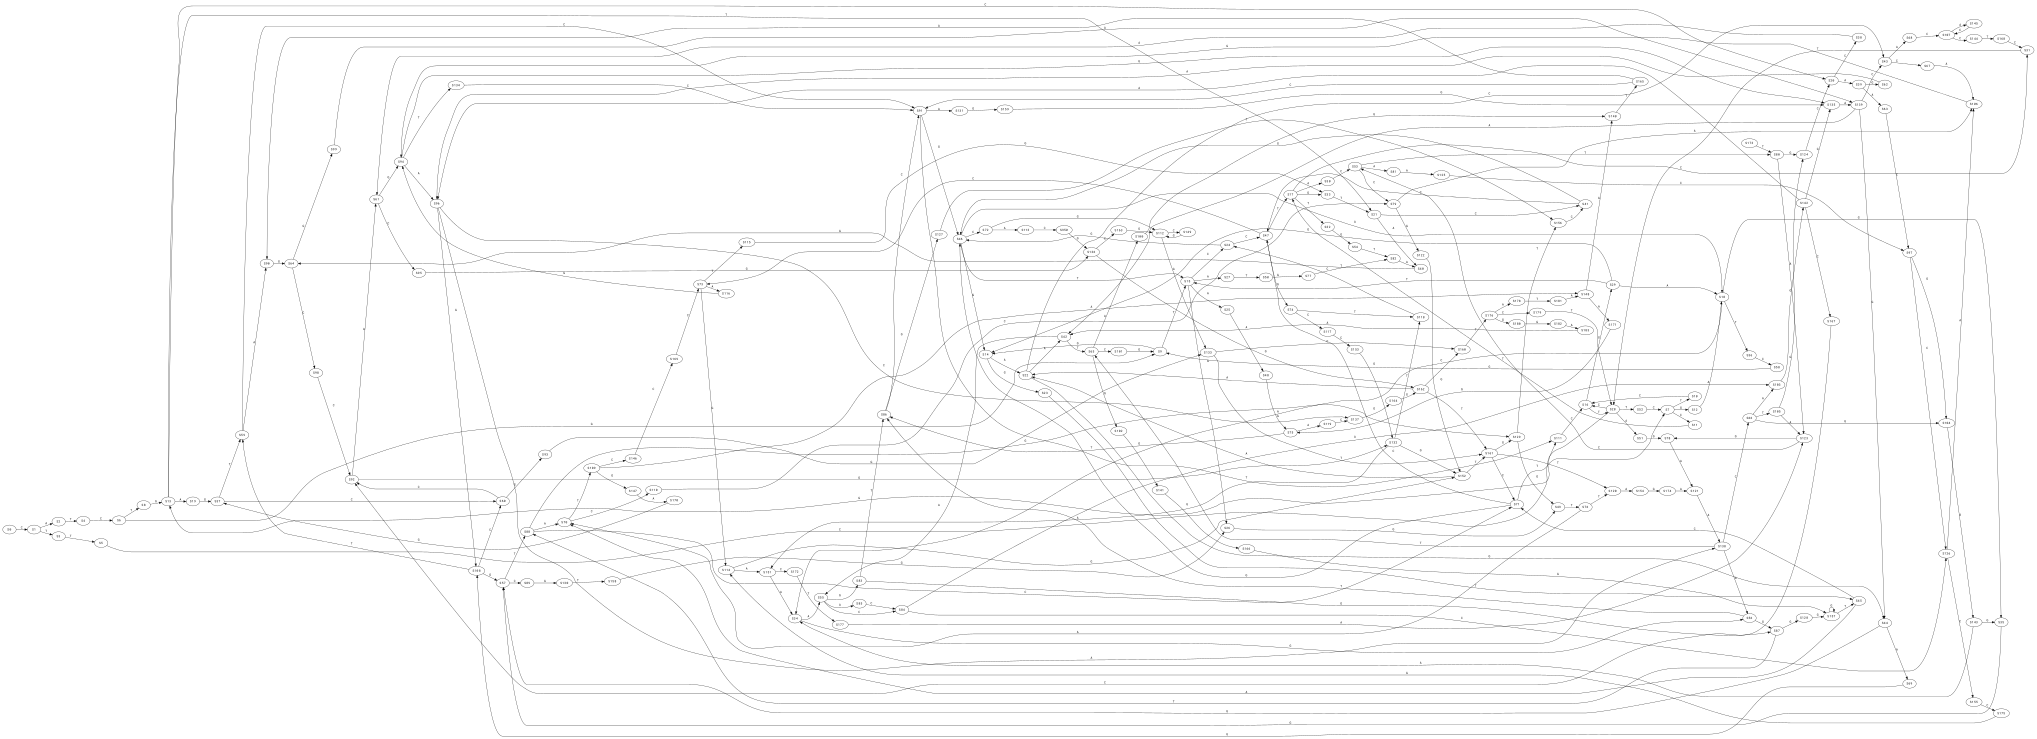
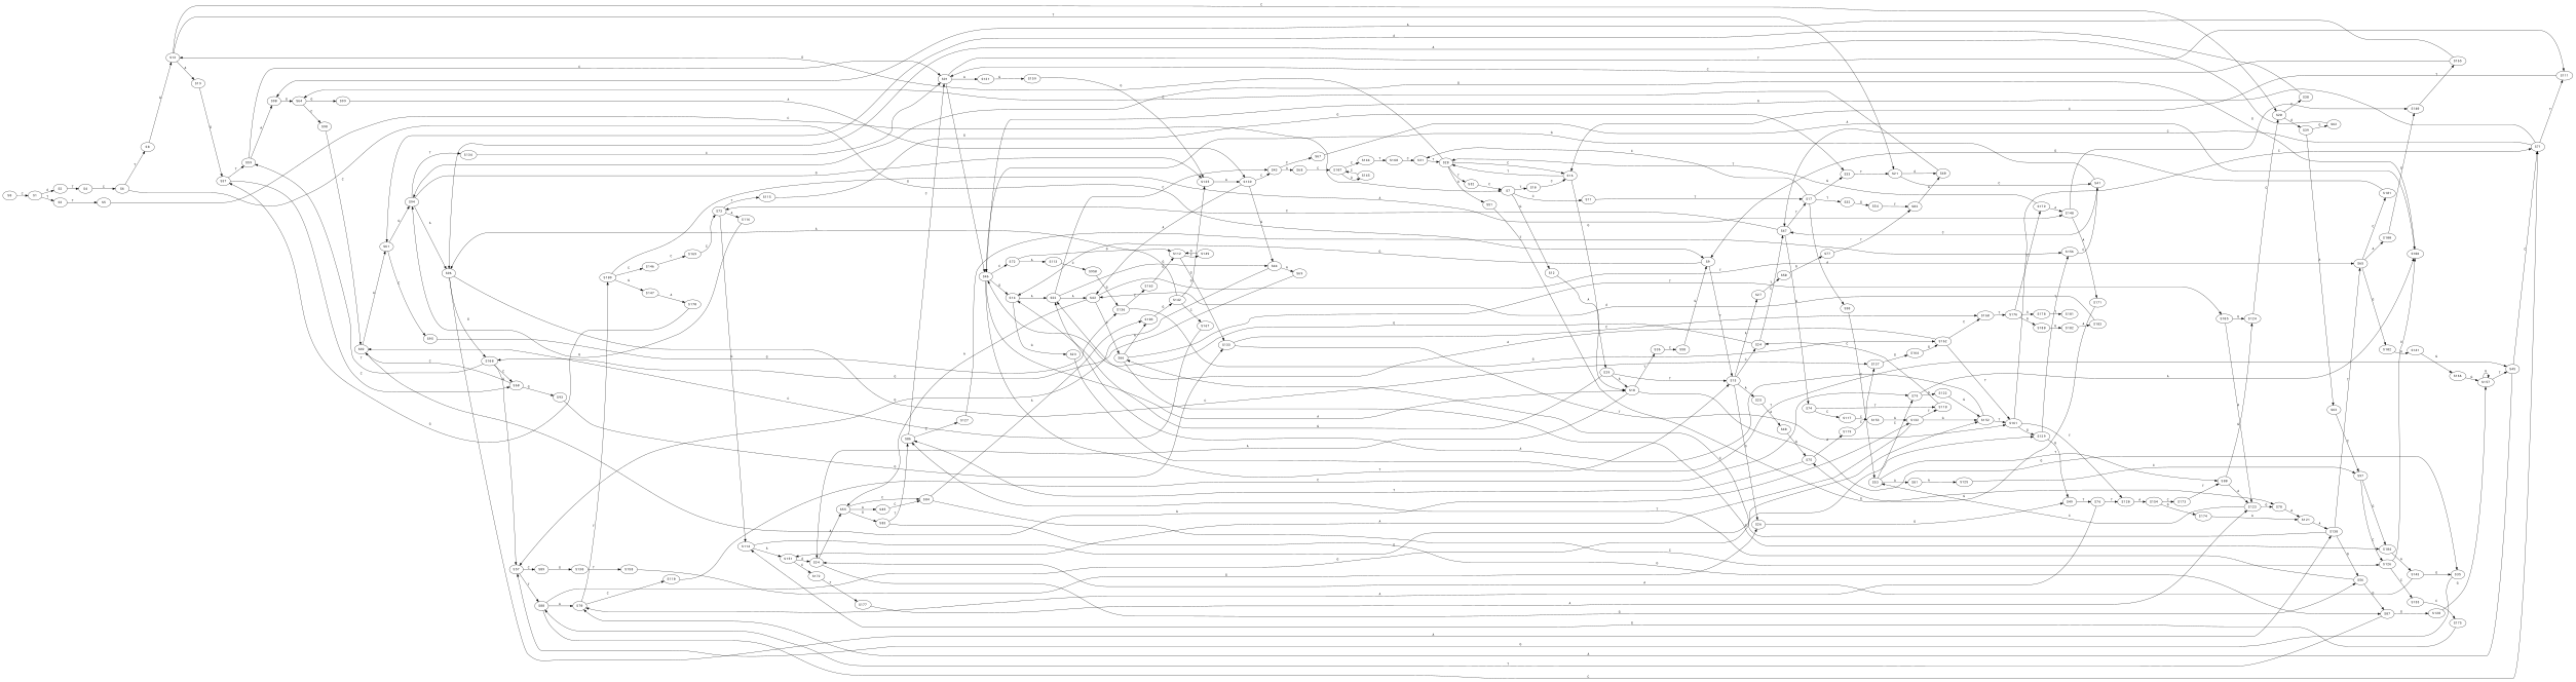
  strict digraph {
    fontname="Roboto Mono"
    rankdir=LR
    node [fontname="Roboto Mono"]
    edge [fontname="Roboto Mono"]
    S0
    S1
    S2
    S3
    S4
    S5
    S6
    S7
    S8
    S9
    S10
    S11
    S12
    S13
    S14
    S15
    S16
    S17
    S18
    S19
    S20
    S21
    S22
    S23
    S24
    S25
    S26
    S27
    S28
    S29
    S30
    S31
    S32
    S33
    S34
    S35
    S36
    S37
    S38
    S39
    S40
    S41
    S42
    S43
    S44
    S45
    S46
    S47
    S48
    S49
    S50
    S51
    S52
    S53
    S54
    S55
    S56
    S57
    S58
    S59
    S60
    S61
    S62
    S63
    S64
    S65
    S66
    S67
    S68
    S69
    S70
    S71
    S72
    S73
    S74
    S75
    S76
    S77
    S78
    S79
    S80
    S81
    S82
    S83
    S84
    S85
    S86
    S87
    S88
    S89
    S90
    S91
    S92
    S93
    S94
    S95
    S96
    S97
    S98
    S99
    S100
    S101
    S102
    S103
    S104
    S105
    S106
    S107
    S108
    S109
    S110
    S111
    S112
    S113
    S114
    S115
    S116
    S117
    S118
    S119
    S120
    S121
    S122
    S123
    S124
    S125
    S126
    S127
    S128
    S129
    S130
    S131
    S132
    S133
    S134
    S135
    S136
    S137
    S138
    S139
    S140
    S141
    S142
    S143
    S144
    S145
    S146
    S147
    S148
    S149
    n151 [label=S950]
    S151
    S152
    S153
    S154
    S155
    S156
    S157
    S158
    S159
    S160
    S161
    S162
    S163
    S164
    S165
    S166
    S167
    S168
    S169
    S170
    S171
    S172
    S173
    S174
    S175
    S176
    S177
    S178
    S179
    S180
    S181
    S182
    S183
    S0 -> S1 [label=C]
    S1 -> S2 [label=A]
    S1 -> S3 [label=T]
    S2 -> S4 [label=T]
    S3 -> S5 [label=T]
    S4 -> S6 [label=C]
    S5 -> S7 [label=C]
    S6 -> S8 [label=T]
    S6 -> S9 [label=G]
    S7 -> S10 [label=T]
    S7 -> S11 [label=C]
    S7 -> S12 [label=G]
    S8 -> S13 [label=G]
    S9 -> S14 [label=G]
    S9 -> S15 [label=T]
    S10 -> S16 [label=C]
    S11 -> S17 [label=T]
    S12 -> S18 [label=A]
    S13 -> S19 [label=A]
    S13 -> S20 [label=C]
    S13 -> S21 [label=T]
    S14 -> S22 [label=A]
    S14 -> S23 [label=G]
    S15 -> S24 [label=C]
    S15 -> S25 [label=A]
    S15 -> S26 [label=G]
    S15 -> S27 [label=A]
    S16 -> S28 [label=T]
    S16 -> S29 [label=G]
    S17 -> S30 [label=A]
    S17 -> S31 [label=C]
    S17 -> S32 [label=T]
    S17 -> S33 [label=G]
    S18 -> S34 [label=A]
    S18 -> S35 [label=G]
    S18 -> S36 [label=T]
    S19 -> S37 [label=G]
    S20 -> S38 [label=C]
    S20 -> S39 [label=A]
    S21 -> S40 [label=A]
    S21 -> S41 [label=C]
    S22 -> S42 [label=A]
    S22 -> S43 [label=C]
    S22 -> S44 [label=G]
    S23 -> S45 [label=T]
    S24 -> S46 [label=G]
    S24 -> S47 [label=C]
    S25 -> S48 [label=A]
    S26 -> S49 [label=G]
    S27 -> S50 [label=T]
    S28 -> S13 [label=G]
    S28 -> S16 [label=C]
    S28 -> S51 [label=A]
    S28 -> S52 [label=T]
    S29 -> S14 [label=G]
    S29 -> S15 [label=T]
    S29 -> S18 [label=A]
    S30 -> S53 [label=C]
    S31 -> S28 [label=T]
    S32 -> S54 [label=G]
    S33 -> S21 [label=T]
    S34 -> S55 [label=A]
    S34 -> S56 [label=G]
    S35 -> S57 [label=G]
    S36 -> S58 [label=C]
    S37 -> S59 [label=T]
    S37 -> S60 [label=C]
    S38 -> S61 [label=A]
    S39 -> S62 [label=G]
    S39 -> S63 [label=A]
    S40 -> S64 [label=G]
    S41 -> S46 [label=G]
    S41 -> S47 [label=C]
    S42 -> S55 [label=A]
    S42 -> S65 [label=T]
+   S42 -> S66 [label=C]
    S43 -> S67 [label=C]
    S43 -> S68 [label=A]
    S44 -> S57 [label=G]
    S44 -> S69 [label=A]
    S45 -> S70 [label=A]
    S45 -> S71 [label=C]
    S46 -> S14 [label=G]
    S46 -> S15 [label=T]
    S46 -> S18 [label=A]
    S46 -> S72 [label=C]
    S47 -> S17 [label=T]
    S47 -> S73 [label=C]
    S47 -> S74 [label=G]
    S48 -> S75 [label=G]
    S49 -> S76 [label=T]
    S50 -> S77 [label=G]
    S51 -> S78 [label=G]
    S52 -> S7 [label=C]
    S53 -> S79 [label=C]
    S53 -> S80 [label=T]
    S53 -> S81 [label=A]
    S54 -> S82 [label=T]
    S55 -> S83 [label=G]
    S55 -> S84 [label=C]
    S55 -> S85 [label=A]
    S56 -> S86 [label=T]
    S56 -> S87 [label=G]
    S57 -> S88 [label=T]
    S57 -> S89 [label=C]
    S58 -> S9 [label=G]
    S59 -> S90 [label=A]
    S59 -> S91 [label=C]
    S60 -> S92 [label=C]
    S60 -> S93 [label=G]
    S61 -> S94 [label=G]
    S61 -> S95 [label=C]
    S62 -> S96 [label=A]
    S63 -> S97 [label=C]
    S64 -> S98 [label=C]
    S64 -> S99 [label=G]
    S65 -> S100 [label=A]
    S65 -> S101 [label=C]
    S65 -> S102 [label=G]
    S66 -> S103 [label=A]
    S66 -> S104 [label=G]
    S66 -> S105 [label=T]
    S67 -> S106 [label=A]
    S68 -> S107 [label=C]
    S69 -> S108 [label=G]
    S70 -> S109 [label=T]
    S70 -> S110 [label=C]
    S71 -> S46 [label=G]
    S71 -> S47 [label=C]
    S71 -> S111 [label=T]
    S72 -> S112 [label=G]
    S72 -> S113 [label=A]
    S73 -> S114 [label=G]
    S73 -> S115 [label=T]
    S73 -> S116 [label=A]
    S74 -> S117 [label=C]
    S74 -> S118 [label=T]
    S75 -> S86 [label=T]
    S75 -> S119 [label=A]
    S76 -> S70 [label=A]
    S76 -> S120 [label=T]
    S77 -> S82 [label=T]
    S78 -> S121 [label=A]
    S79 -> S106 [label=A]
    S79 -> S122 [label=G]
    S80 -> S123 [label=A]
    S80 -> S124 [label=G]
    S81 -> S125 [label=A]
    S82 -> S40 [label=A]
    S83 -> S86 [label=T]
    S83 -> S87 [label=G]
    S84 -> S103 [label=A]
    S84 -> S126 [label=C]
    S85 -> S84 [label=C]
    S86 -> S91 [label=C]
    S86 -> S127 [label=G]
    S87 -> S88 [label=T]
    S87 -> S128 [label=G]
    S88 -> S70 [label=A]
    S88 -> S71 [label=C]
    S88 -> S129 [label=G]
    S89 -> S130 [label=G]
    S90 -> S64 [label=G]
    S91 -> S46 [label=G]
    S91 -> S111 [label=T]
    S91 -> S131 [label=A]
    S92 -> S61 [label=A]
    S92 -> S132 [label=G]
    S93 -> S133 [label=G]
    S94 -> S96 [label=A]
    S94 -> S134 [label=T]
    S94 -> S135 [label=G]
    S95 -> S136 [label=G]
    S96 -> S108 [label=G]
    S96 -> S137 [label=C]
    S96 -> S138 [label=A]
    S97 -> S104 [label=G]
    S97 -> S126 [label=C]
    S98 -> S92 [label=C]
    S99 -> S139 [label=A]
    S100 -> S140 [label=G]
    S101 -> S9 [label=G]
    S102 -> S141 [label=G]
    S103 -> S142 [label=G]
    S104 -> S143 [label=A]
    S105 -> S123 [label=A]
    S105 -> S124 [label=G]
    S106 -> S94 [label=G]
    S107 -> S144 [label=C]
    S107 -> S145 [label=A]
    S108 -> S57 [label=G]
    S108 -> S59 [label=T]
    S108 -> S60 [label=C]
    S109 -> S146 [label=C]
    S109 -> S147 [label=G]
    S109 -> S148 [label=A]
    S110 -> S79 [label=C]
    S111 -> S16 [label=C]
    S112 -> S133 [label=G]
    S112 -> S149 [label=C]
    S113 -> n151 [label=C]
    S114 -> S151 [label=A]
    S114 -> S152 [label=G]
    S115 -> S33 [label=G]
    S116 -> S94 [label=G]
    S117 -> S153 [label=C]
    S118 -> S24 [label=C]
    S119 -> S137 [label=C]
    S120 -> S154 [label=A]
    S121 -> S138 [label=A]
    S122 -> S152 [label=G]
    S123 -> S53 [label=C]
    S123 -> S78 [label=G]
    S124 -> S20 [label=C]
    S125 -> S97 [label=C]
    S126 -> S106 [label=A]
    S126 -> S155 [label=C]
    S127 -> S156 [label=T]
    S128 -> S157 [label=G]
    S129 -> S49 [label=G]
    S129 -> S156 [label=T]
    S130 -> S158 [label=T]
    S131 -> S159 [label=G]
    S132 -> S118 [label=T]
    S132 -> S151 [label=A]
    S132 -> S152 [label=G]
    S133 -> S160 [label=C]
    S133 -> S161 [label=T]
    S134 -> S91 [label=C]
    S135 -> S139 [label=A]
    S136 -> S162 [label=G]
    S136 -> S163 [label=C]
    S137 -> S164 [label=G]
    S138 -> S56 [label=G]
    S138 -> S65 [label=T]
    S138 -> S66 [label=C]
    S139 -> S42 [label=A]
    S139 -> S43 [label=C]
    S139 -> S44 [label=G]
    S140 -> S165 [label=T]
    S141 -> S166 [label=G]
    S142 -> S96 [label=A]
    S142 -> S135 [label=G]
    S142 -> S167 [label=C]
    S143 -> S34 [label=A]
    S143 -> S35 [label=G]
    S144 -> S168 [label=T]
    S145 -> S107 [label=C]
    S146 -> S169 [label=C]
    S147 -> S170 [label=A]
    S148 -> S140 [label=G]
    S148 -> S171 [label=A]
    S149 -> S112 [label=G]
    n151 -> S136 [label=G]
    S151 -> S34 [label=A]
    S151 -> S172 [label=C]
    S152 -> S22 [label=A]
    S152 -> S161 [label=T]
    S153 -> S132 [label=G]
+   S154 -> S173 [label=C]
    S154 -> S174 [label=G]
    S155 -> S175 [label=C]
    S156 -> S41 [label=C]
    S157 -> S45 [label=T]
    S157 -> S157 [label=G]
    S158 -> S26 [label=G]
    S159 -> S135 [label=G]
    S160 -> S176 [label=T]
    S161 -> S71 [label=C]
    S161 -> S120 [label=T]
    S161 -> S129 [label=G]
    S162 -> S22 [label=A]
    S162 -> S160 [label=C]
    S162 -> S161 [label=T]
    S163 -> S112 [label=G]
    S164 -> S162 [label=G]
    S165 -> S90 [label=A]
    S165 -> S91 [label=C]
    S166 -> S157 [label=G]
    S167 -> S92 [label=C]
    S168 -> S31 [label=C]
    S169 -> S73 [label=C]
    S170 -> S37 [label=G]
    S171 -> S75 [label=G]
    S172 -> S177 [label=T]
    S173 -> S80 [label=T]
    S174 -> S121 [label=A]
    S175 -> S114 [label=G]
    S176 -> S178 [label=A]
    S176 -> S179 [label=C]
    S176 -> S180 [label=G]
    S177 -> S123 [label=A]
    S178 -> S181 [label=T]
    S179 -> S28 [label=T]
    S180 -> S182 [label=G]
-   S181 -> S148 [label=A]
+   S179 -> S148 [label=A]
    S182 -> S183 [label=A]
    S183 -> S42 [label=A]
  }
